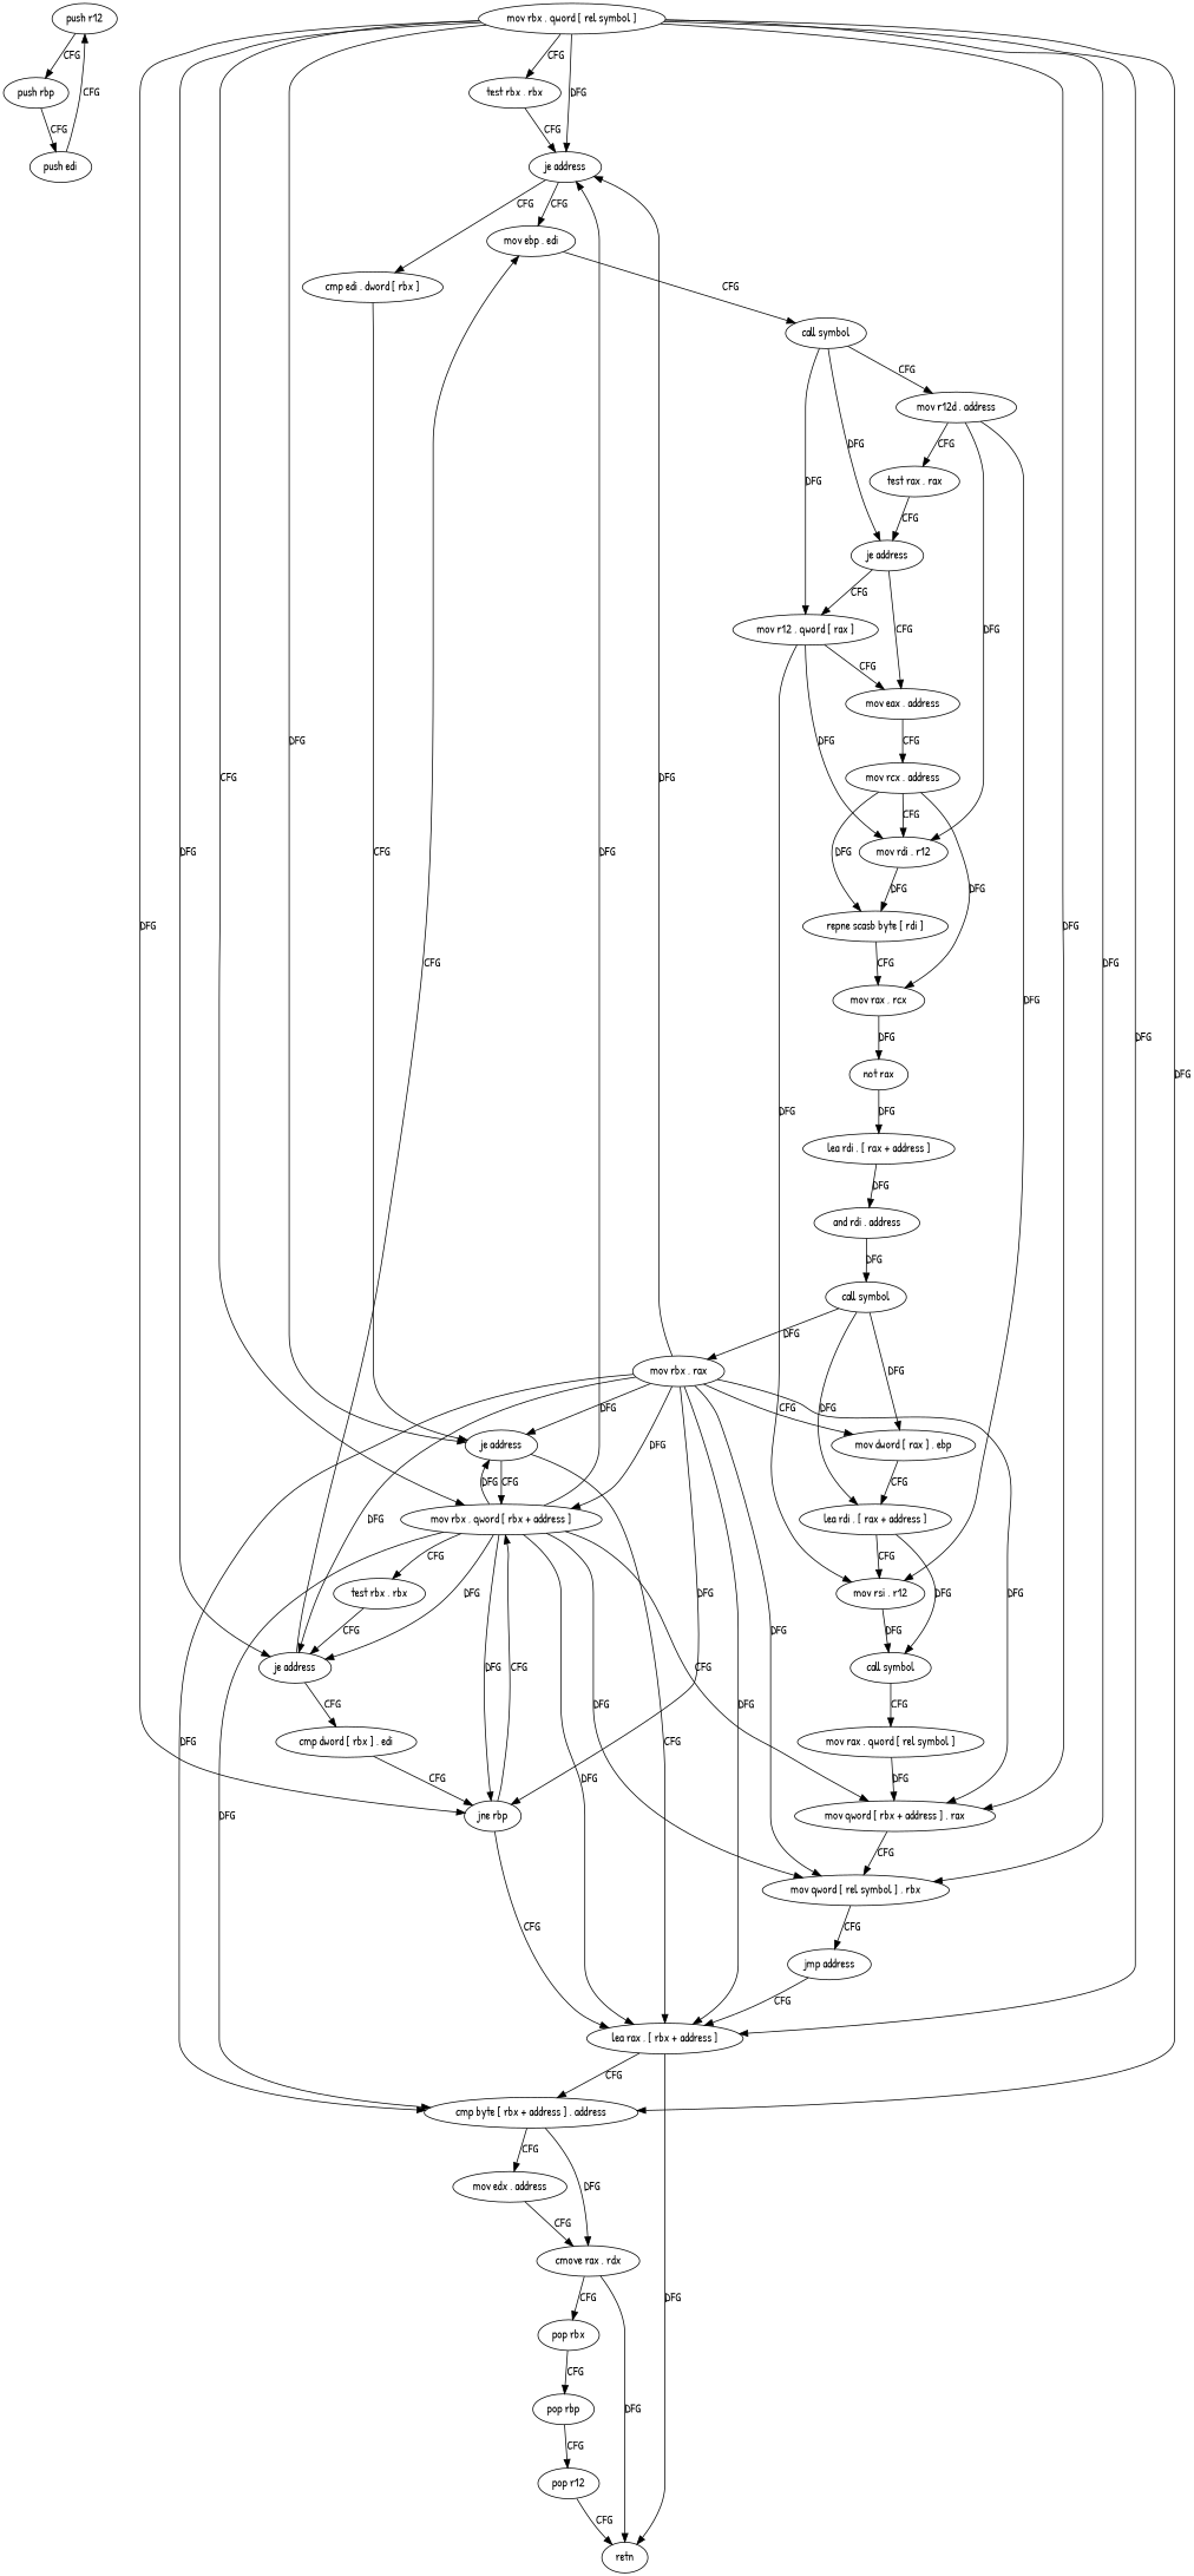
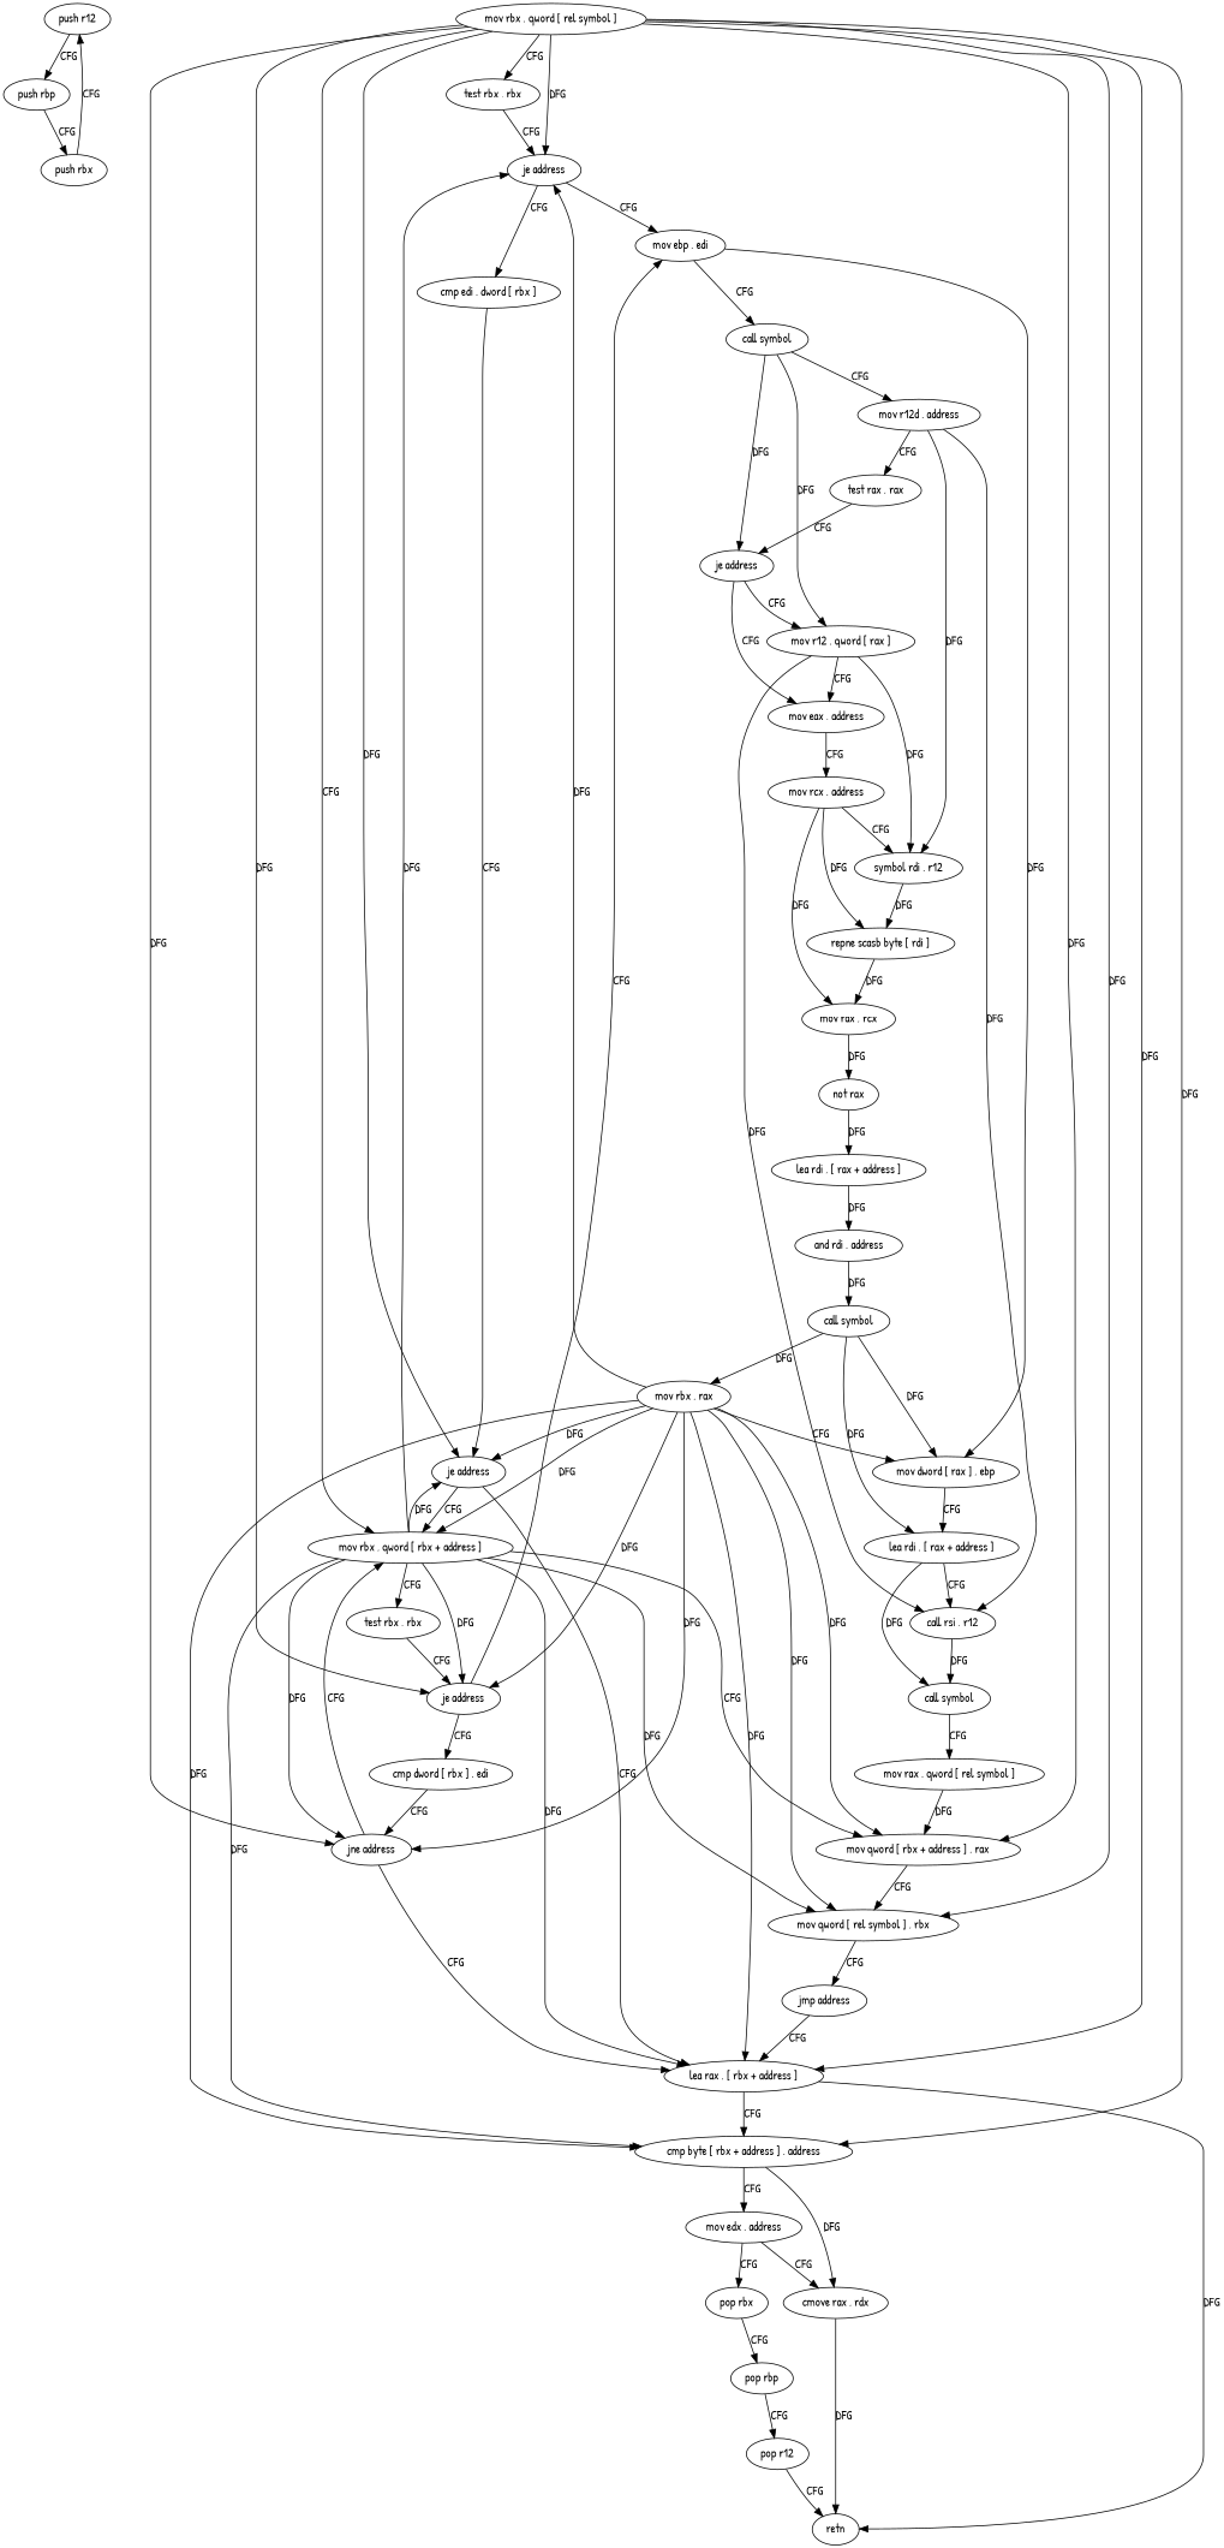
  digraph {
    fontname="Patrick Hand"
    node [fontname="Patrick Hand"]
    edge [fontname="Patrick Hand"]
    n1 [label="push r12"]
    n2 [label="push rbp"]
-   n3 [label="push edi"]
+   n3 [label="push rbx"]
    n4 [label="mov rbx , qword [ rel symbol ]"]
    n5 [label="test rbx , rbx"]
    n6 [label="je address"]
    n7 [label="je address"]
    n8 [label="lea rax , [ rbx + address ]"]
    n9 [label="mov rbx , qword [ rbx + address ]"]
    n10 [label="mov qword [ rbx + address ] , rax"]
    n11 [label="mov qword [ rel symbol ] , rbx"]
    n12 [label="cmp byte [ rbx + address ] , address"]
    n13 [label="je address"]
-   n14 [label="jne rbp"]
+   n14 [label="jne address"]
    n15 [label="mov ebp , edi"]
    n16 [label="cmp edi , dword [ rbx ]"]
    n17 [label=retn]
    n18 [label="test rbx , rbx"]
    n19 [label="jmp address"]
    n20 [label="mov edx , address"]
    n21 [label="cmove rax , rdx"]
    n22 [label="cmp dword [ rbx ] , edi"]
    n23 [label="call symbol"]
    n24 [label="mov dword [ rax ] , ebp"]
    n25 [label="mov r12d , address"]
    n26 [label="je address"]
    n27 [label="mov r12 , qword [ rax ]"]
    n28 [label="lea rdi , [ rax + address ]"]
    n29 [label="test rax , rax"]
-   n30 [label="mov rdi , r12"]
-   n31 [label="mov rsi , r12"]
+   n30 [label="symbol rdi , r12"]
+   n31 [label="call rsi , r12"]
    n32 [label="mov eax , address"]
    n33 [label="repne scasb byte [ rdi ]"]
    n34 [label="call symbol"]
    n35 [label="mov rcx , address"]
    n36 [label="mov rax , rcx"]
    n37 [label="not rax"]
    n38 [label="lea rdi , [ rax + address ]"]
    n39 [label="and rdi , address"]
    n40 [label="call symbol"]
    n41 [label="mov rbx , rax"]
    n42 [label="mov rax , qword [ rel symbol ]"]
    n43 [label="pop rbx"]
    n44 [label="pop rbp"]
    n45 [label="pop r12"]
    n1 -> n2 [label=CFG]
    n2 -> n3 [label=CFG]
    n3 -> n1 [label=CFG]
    n4 -> n5 [label=CFG]
    n4 -> n6 [label=DFG]
    n4 -> n7 [label=DFG]
    n4 -> n8 [label=DFG]
    n4 -> n9 [label=CFG]
    n4 -> n10 [label=DFG]
    n4 -> n11 [label=DFG]
    n4 -> n12 [label=DFG]
    n4 -> n13 [label=DFG]
    n4 -> n14 [label=DFG]
    n5 -> n6 [label=CFG]
    n6 -> n15 [label=CFG]
    n6 -> n16 [label=CFG]
    n7 -> n8 [label=CFG]
    n7 -> n9 [label=CFG]
    n8 -> n12 [label=CFG]
    n8 -> n17 [label=DFG]
    n9 -> n6 [label=DFG]
    n9 -> n7 [label=DFG]
    n9 -> n8 [label=DFG]
    n9 -> n10 [label=CFG]
    n9 -> n11 [label=DFG]
    n9 -> n12 [label=DFG]
    n9 -> n13 [label=DFG]
    n9 -> n14 [label=DFG]
    n9 -> n18 [label=CFG]
    n10 -> n11 [label=CFG]
    n11 -> n19 [label=CFG]
    n12 -> n20 [label=CFG]
    n12 -> n21 [label=DFG]
    n13 -> n15 [label=CFG]
    n13 -> n22 [label=CFG]
    n14 -> n8 [label=CFG]
    n14 -> n9 [label=CFG]
    n15 -> n23 [label=CFG]
+   n15 -> n24 [label=DFG]
    n16 -> n7 [label=CFG]
    n18 -> n13 [label=CFG]
    n19 -> n8 [label=CFG]
    n20 -> n21 [label=CFG]
    n21 -> n17 [label=DFG]
-   n21 -> n43 [label=CFG]
+   n20 -> n43 [label=CFG]
    n22 -> n14 [label=CFG]
    n23 -> n25 [label=CFG]
    n23 -> n26 [label=DFG]
    n23 -> n27 [label=DFG]
    n24 -> n28 [label=CFG]
    n25 -> n29 [label=CFG]
    n25 -> n30 [label=DFG]
    n25 -> n31 [label=DFG]
    n26 -> n27 [label=CFG]
    n26 -> n32 [label=CFG]
    n27 -> n30 [label=DFG]
    n27 -> n31 [label=DFG]
    n27 -> n32 [label=CFG]
    n28 -> n31 [label=CFG]
    n28 -> n34 [label=DFG]
    n29 -> n26 [label=CFG]
    n30 -> n33 [label=DFG]
    n31 -> n34 [label=DFG]
    n32 -> n35 [label=CFG]
-   n33 -> n36 [label=CFG]
+   n33 -> n36 [label=DFG]
    n34 -> n42 [label=CFG]
    n35 -> n30 [label=CFG]
    n35 -> n33 [label=DFG]
    n35 -> n36 [label=DFG]
    n36 -> n37 [label=DFG]
    n37 -> n38 [label=DFG]
    n38 -> n39 [label=DFG]
    n39 -> n40 [label=DFG]
    n40 -> n24 [label=DFG]
    n40 -> n28 [label=DFG]
    n40 -> n41 [label=DFG]
    n41 -> n6 [label=DFG]
    n41 -> n7 [label=DFG]
    n41 -> n8 [label=DFG]
    n41 -> n9 [label=DFG]
    n41 -> n10 [label=DFG]
    n41 -> n11 [label=DFG]
    n41 -> n12 [label=DFG]
    n41 -> n13 [label=DFG]
    n41 -> n14 [label=DFG]
    n41 -> n24 [label=CFG]
    n42 -> n10 [label=DFG]
    n43 -> n44 [label=CFG]
    n44 -> n45 [label=CFG]
    n45 -> n17 [label=CFG]
  }
